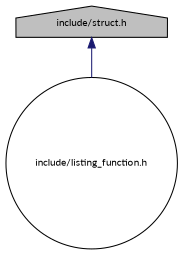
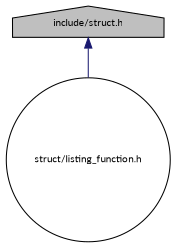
  digraph {
    fontname=Lato
    node [color=black fontname=Lato fontsize=10 style=filled]
    n1 [fillcolor=grey75 fontcolor=black height=0.2 label="include/struct.h" shape=house width=0.4]
-   n2 [fillcolor=white height=0.2 label="include/listing_function.h" shape=circle width=0.4]
+   n2 [fillcolor=white height=0.2 label="struct/listing_function.h" shape=circle width=0.4]
    n1 -> n2 [color=midnightblue dir=back fontname=Lato fontsize=10 labelfontname=Helvetica labelfontsize=10 style=solid]
  }
